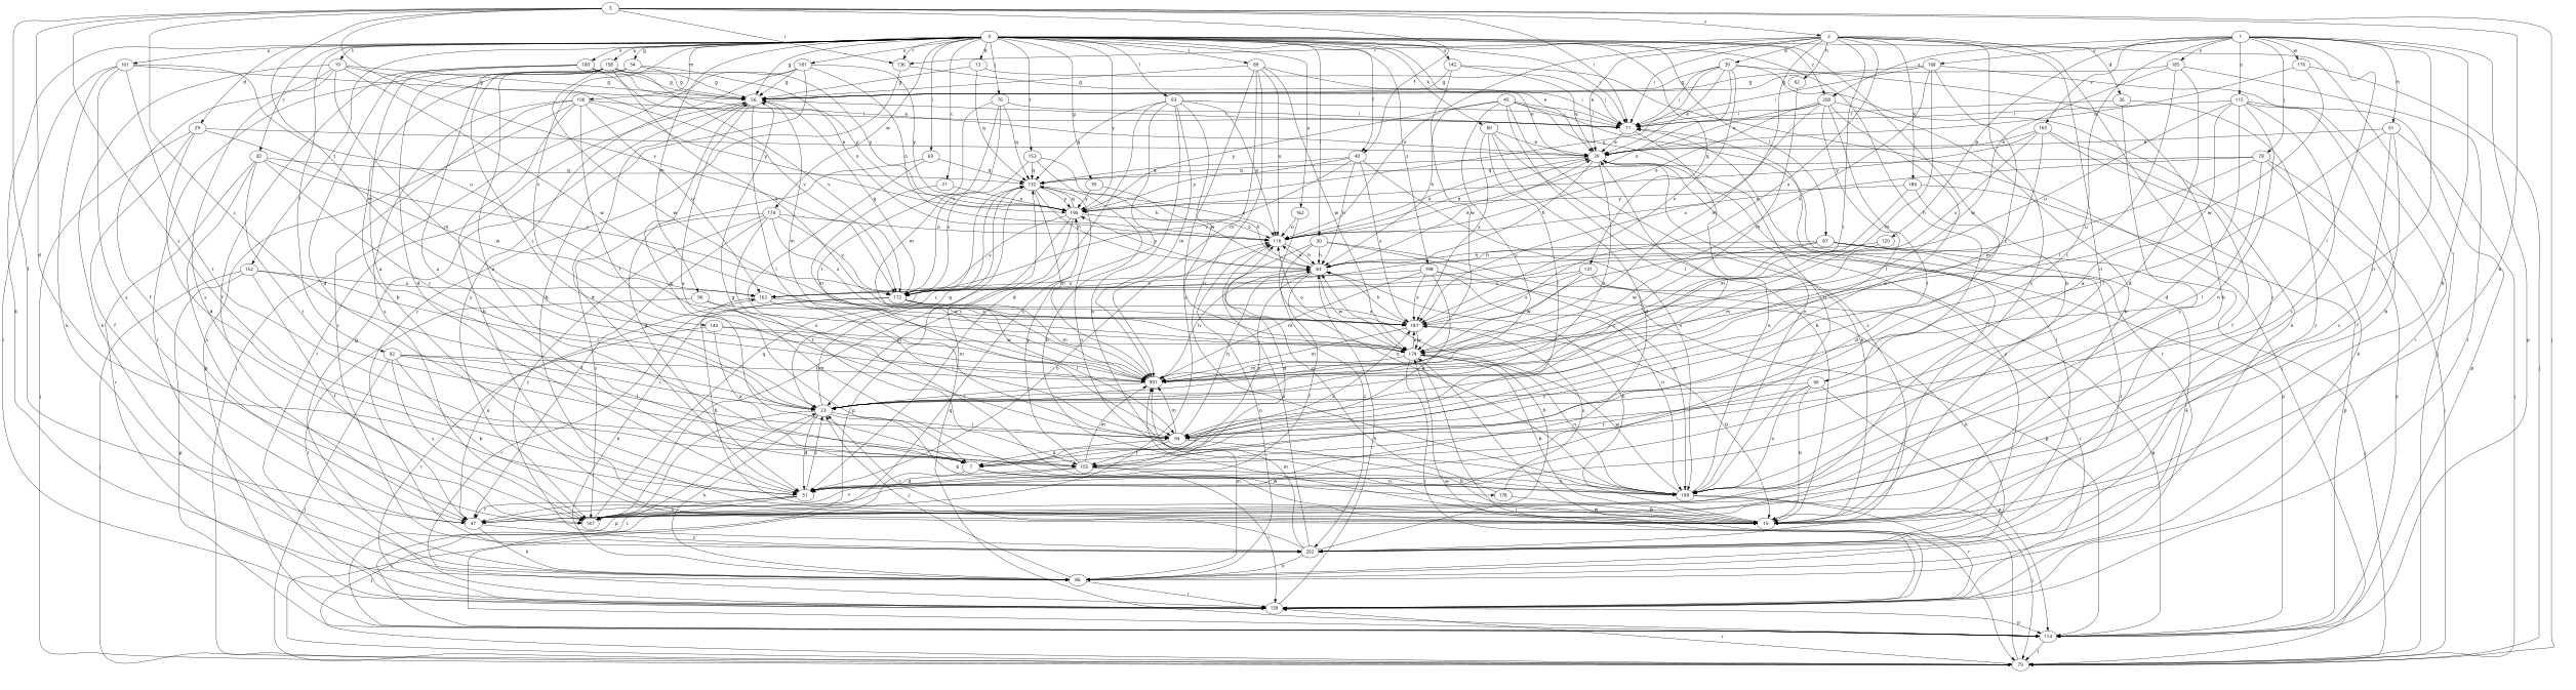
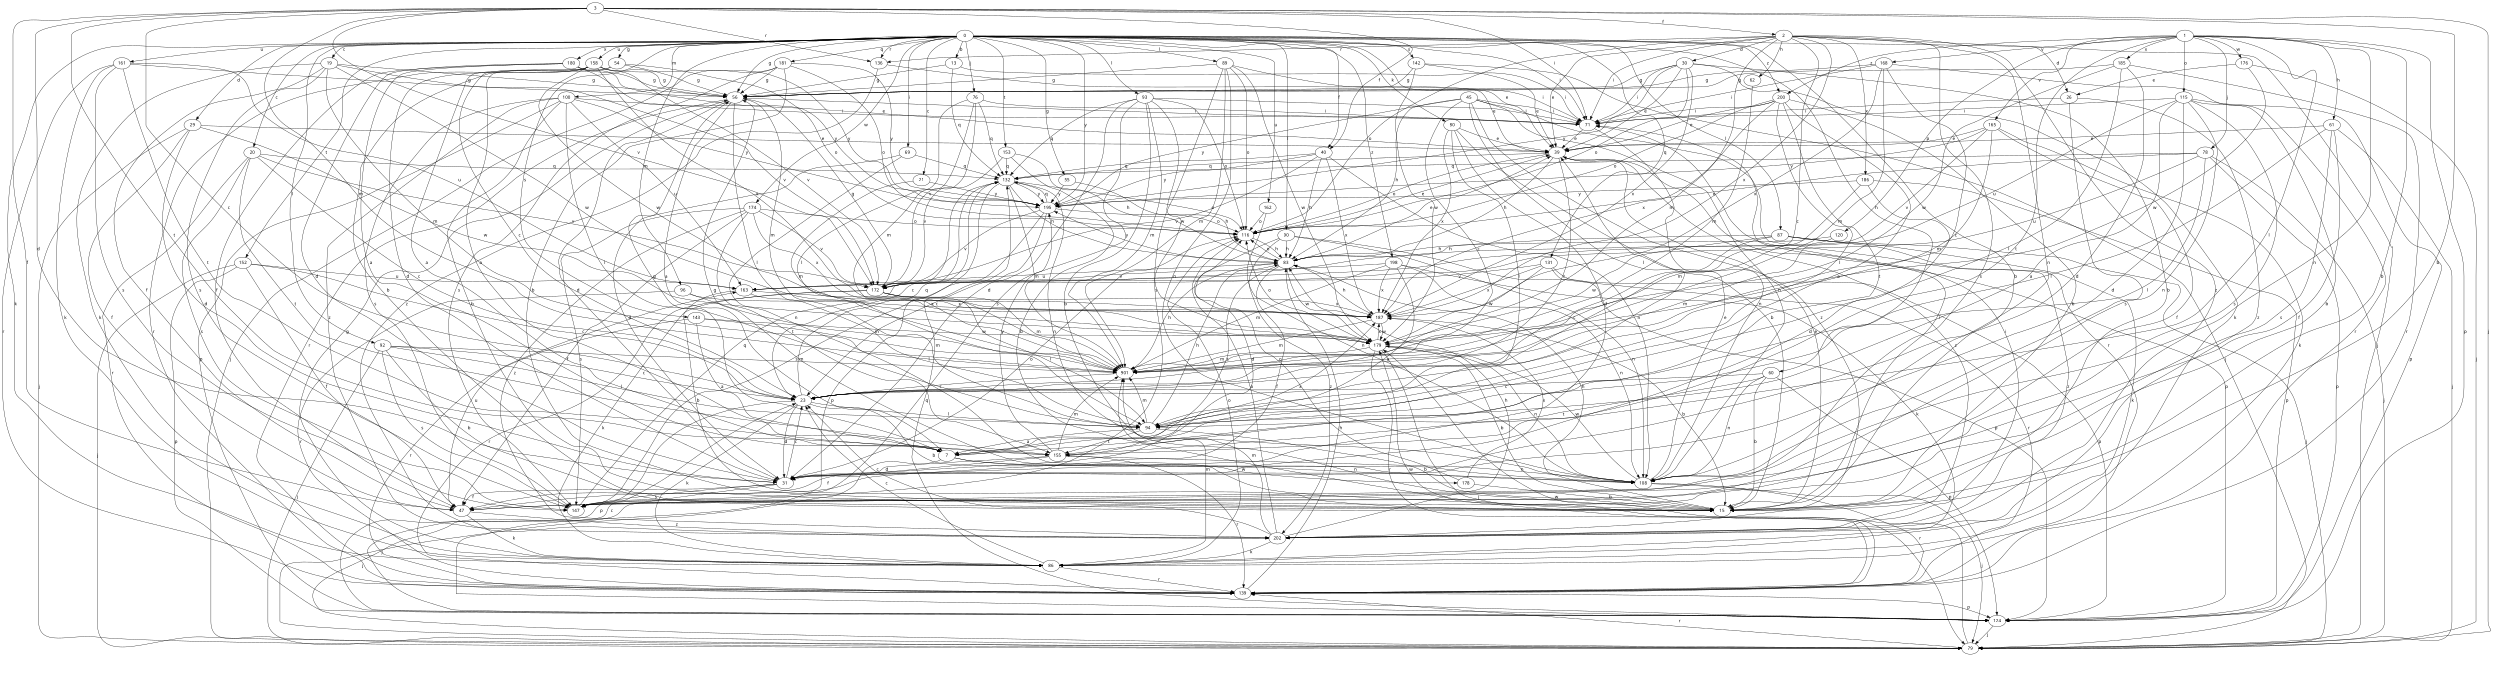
  strict digraph {
    fontname="Noto Sans"
    node [fontname="Noto Sans"]
    edge [fontname="Noto Sans"]
    0
    13
    15
    19
    20
    21
    26
    29
    39
    40
    54
    55
    56
    60
    69
    71
    76
    80
    86
    87
    89
    90
    92
    93
    96
    100
    131
    136
    142
    143
    152
    153
    158
    161
    162
    174
    180
    181
    195
    198
    200
    132
    n43 [label=83]
    n44 [label=901]
    147
    47
    172
    179
    155
    23
    139
    202
    79
    31
    124
    116
    108
    187
    7
    94
    163
    1
    61
    78
    115
    120
    165
    168
    176
    185
    2
    30
    62
    186
    3
    45
    178
    0 -> 13 [label=b]
    0 -> 15 [label=b]
    0 -> 19 [label=c]
    0 -> 20 [label=c]
    0 -> 21 [label=c]
    0 -> 26 [label=d]
    0 -> 29 [label=d]
    0 -> 39 [label=e]
    0 -> 40 [label=f]
    0 -> 54 [label=g]
    0 -> 55 [label=g]
    0 -> 56 [label=g]
    0 -> 60 [label=h]
    0 -> 69 [label=i]
    0 -> 71 [label=i]
    0 -> 76 [label=j]
    0 -> 80 [label=k]
    0 -> 86 [label=k]
    0 -> 87 [label=l]
    0 -> 89 [label=l]
    0 -> 90 [label=l]
    0 -> 92 [label=l]
    0 -> 93 [label=l]
    0 -> 96 [label=m]
    0 -> 100 [label=m]
    0 -> 131 [label=q]
    0 -> 136 [label=r]
    0 -> 142 [label=s]
    0 -> 143 [label=s]
    0 -> 152 [label=t]
    0 -> 153 [label=t]
    0 -> 158 [label=u]
    0 -> 161 [label=u]
    0 -> 162 [label=u]
    0 -> 174 [label=w]
    0 -> 180 [label=x]
-   0 -> 181 [label=x]
+   0 -> 181 [label=q]
    0 -> 195 [label=y]
    0 -> 198 [label=z]
    0 -> 200 [label=z]
    13 -> 56 [label=g]
    13 -> 71 [label=i]
    13 -> 132 [label=q]
    15 -> 39 [label=e]
    15 -> 71 [label=i]
    15 -> n43 [label=h]
    19 -> 56 [label=g]
    19 -> 86 [label=k]
    19 -> n44 [label=m]
    19 -> 147 [label=s]
    19 -> 47 [label=f]
    19 -> 172 [label=v]
    19 -> 179 [label=w]
    20 -> 132 [label=q]
    20 -> 147 [label=s]
    20 -> 172 [label=v]
    20 -> 155 [label=t]
    20 -> 23 [label=c]
    20 -> 139 [label=r]
    21 -> 195 [label=y]
    21 -> n44 [label=m]
    26 -> 71 [label=i]
    26 -> 147 [label=s]
    26 -> 202 [label=z]
    29 -> 39 [label=e]
    29 -> 47 [label=f]
    29 -> 179 [label=w]
    29 -> 79 [label=j]
    29 -> 31 [label=d]
    39 -> 132 [label=q]
    39 -> n43 [label=h]
    39 -> 23 [label=c]
    39 -> 202 [label=z]
    39 -> 124 [label=p]
    39 -> 116 [label=o]
    40 -> 195 [label=y]
    40 -> 132 [label=q]
    40 -> n43 [label=h]
    40 -> 172 [label=v]
    40 -> 108 [label=n]
    40 -> 187 [label=x]
    54 -> 15 [label=b]
    54 -> 56 [label=g]
    54 -> 116 [label=o]
    54 -> 7 [label=a]
    55 -> 195 [label=y]
    55 -> n43 [label=h]
    56 -> 71 [label=i]
    56 -> n44 [label=m]
    56 -> 139 [label=r]
    56 -> 31 [label=d]
    56 -> 7 [label=a]
    56 -> 94 [label=l]
    60 -> 15 [label=b]
    60 -> 155 [label=t]
    60 -> 23 [label=c]
    60 -> 124 [label=p]
    60 -> 108 [label=n]
    69 -> 132 [label=q]
    69 -> 31 [label=d]
    69 -> 108 [label=n]
    71 -> 39 [label=e]
    71 -> 108 [label=n]
    76 -> 71 [label=i]
    76 -> 132 [label=q]
    76 -> n44 [label=m]
    76 -> 172 [label=v]
    76 -> 94 [label=l]
    80 -> 15 [label=b]
    80 -> 39 [label=e]
    80 -> 31 [label=d]
    80 -> 187 [label=x]
    80 -> 94 [label=l]
    86 -> 56 [label=g]
    86 -> n44 [label=m]
    86 -> 23 [label=c]
    86 -> 139 [label=r]
    86 -> 116 [label=o]
    87 -> 86 [label=k]
    87 -> n43 [label=h]
    87 -> 179 [label=w]
    87 -> 23 [label=c]
    87 -> 202 [label=z]
    87 -> 79 [label=j]
    89 -> 39 [label=e]
    89 -> 56 [label=g]
    89 -> n44 [label=m]
    89 -> 147 [label=s]
    89 -> 179 [label=w]
    89 -> 116 [label=o]
    89 -> 108 [label=n]
    90 -> n43 [label=h]
    90 -> 202 [label=z]
    90 -> 31 [label=d]
    90 -> 124 [label=p]
    90 -> 108 [label=n]
    92 -> 15 [label=b]
    92 -> n44 [label=m]
    92 -> 147 [label=s]
    92 -> 23 [label=c]
    92 -> 79 [label=j]
    92 -> 94 [label=l]
    93 -> 15 [label=b]
    93 -> 71 [label=i]
    93 -> 132 [label=q]
    93 -> n44 [label=m]
    93 -> 147 [label=s]
    93 -> 179 [label=w]
    93 -> 31 [label=d]
    93 -> 116 [label=o]
    96 -> n44 [label=m]
    96 -> 139 [label=r]
    96 -> 187 [label=x]
    100 -> 15 [label=b]
    100 -> 71 [label=i]
    100 -> 195 [label=y]
    100 -> 147 [label=s]
    100 -> 202 [label=z]
    100 -> 124 [label=p]
    100 -> 94 [label=l]
    100 -> 163 [label=u]
    131 -> 172 [label=v]
    131 -> 179 [label=w]
    131 -> 139 [label=r]
    131 -> 124 [label=p]
    131 -> 187 [label=x]
    136 -> 71 [label=i]
    136 -> 202 [label=z]
    142 -> 39 [label=e]
    142 -> 56 [label=g]
    142 -> 179 [label=w]
    142 -> 79 [label=j]
    143 -> n44 [label=m]
    143 -> 179 [label=w]
    143 -> 139 [label=r]
    143 -> 7 [label=a]
    152 -> 47 [label=f]
    152 -> 23 [label=c]
    152 -> 79 [label=j]
    152 -> 124 [label=p]
    152 -> 163 [label=u]
    153 -> 15 [label=b]
    153 -> 132 [label=q]
    153 -> n43 [label=h]
    153 -> 172 [label=v]
    158 -> 56 [label=g]
    158 -> 195 [label=y]
    158 -> 172 [label=v]
    158 -> 179 [label=w]
    158 -> 23 [label=c]
    158 -> 139 [label=r]
    158 -> 31 [label=d]
    158 -> 187 [label=x]
    158 -> 7 [label=a]
    161 -> 56 [label=g]
    161 -> 86 [label=k]
    161 -> 147 [label=s]
    161 -> 155 [label=t]
    161 -> 139 [label=r]
    161 -> 163 [label=u]
    162 -> 116 [label=o]
    162 -> 108 [label=n]
    174 -> 147 [label=s]
    174 -> 47 [label=f]
    174 -> 172 [label=v]
    174 -> 155 [label=t]
    174 -> 202 [label=z]
    174 -> 116 [label=o]
    174 -> 187 [label=x]
    180 -> 39 [label=e]
    180 -> 56 [label=g]
    180 -> 195 [label=y]
    180 -> 47 [label=f]
    180 -> 31 [label=d]
    180 -> 7 [label=a]
    181 -> 15 [label=b]
    181 -> 56 [label=g]
    181 -> 195 [label=y]
    181 -> 147 [label=s]
    181 -> 79 [label=j]
    181 -> 116 [label=o]
    195 -> 132 [label=q]
    195 -> 147 [label=s]
    195 -> 172 [label=v]
    195 -> 23 [label=c]
    195 -> 116 [label=o]
    198 -> 86 [label=k]
    198 -> n44 [label=m]
    198 -> 172 [label=v]
    198 -> 108 [label=n]
    198 -> 187 [label=x]
    198 -> 7 [label=a]
    200 -> 15 [label=b]
    200 -> 39 [label=e]
    200 -> 71 [label=i]
    200 -> 155 [label=t]
    200 -> 116 [label=o]
    200 -> 187 [label=x]
    200 -> 7 [label=a]
    200 -> 94 [label=l]
    132 -> 195 [label=y]
    132 -> n43 [label=h]
    132 -> n44 [label=m]
    132 -> 23 [label=c]
    132 -> 124 [label=p]
    132 -> 116 [label=o]
    132 -> 108 [label=n]
    n43 -> 39 [label=e]
    n43 -> 195 [label=y]
    n43 -> 47 [label=f]
    n43 -> 179 [label=w]
    n43 -> 155 [label=t]
    n43 -> 116 [label=o]
    n43 -> 163 [label=u]
    n44 -> n43 [label=h]
    n44 -> 23 [label=c]
    147 -> 132 [label=q]
    47 -> 86 [label=k]
    47 -> 202 [label=z]
    47 -> 163 [label=u]
    172 -> 56 [label=g]
    172 -> 86 [label=k]
    172 -> n44 [label=m]
    172 -> 139 [label=r]
    172 -> 187 [label=x]
    172 -> 94 [label=l]
    179 -> 15 [label=b]
    179 -> n44 [label=m]
    179 -> 139 [label=r]
    179 -> 79 [label=j]
    179 -> 116 [label=o]
    179 -> 108 [label=n]
    179 -> 187 [label=x]
    155 -> 195 [label=y]
    155 -> n44 [label=m]
    155 -> 47 [label=f]
    155 -> 139 [label=r]
    155 -> 31 [label=d]
    155 -> 108 [label=n]
    23 -> 15 [label=b]
    23 -> 86 [label=k]
    23 -> 132 [label=q]
    23 -> 31 [label=d]
    23 -> 124 [label=p]
    23 -> 94 [label=l]
    139 -> n43 [label=h]
    139 -> 179 [label=w]
    139 -> 124 [label=p]
    202 -> 71 [label=i]
    202 -> 86 [label=k]
    202 -> n43 [label=h]
    202 -> n44 [label=m]
    202 -> 23 [label=c]
    202 -> 116 [label=o]
    79 -> 179 [label=w]
    79 -> 139 [label=r]
    31 -> 147 [label=s]
    31 -> 47 [label=f]
    31 -> 23 [label=c]
    31 -> 79 [label=j]
    31 -> 116 [label=o]
    124 -> 132 [label=q]
    124 -> 23 [label=c]
    124 -> 79 [label=j]
    116 -> 39 [label=e]
    116 -> n43 [label=h]
    108 -> 39 [label=e]
    108 -> 56 [label=g]
    108 -> 179 [label=w]
    108 -> 139 [label=r]
    108 -> 79 [label=j]
    187 -> 15 [label=b]
    187 -> n43 [label=h]
    187 -> n44 [label=m]
    187 -> 179 [label=w]
    7 -> 56 [label=g]
    7 -> 79 [label=j]
    7 -> 108 [label=n]
    7 -> 187 [label=x]
    7 -> 178 [label=w]
    94 -> 15 [label=b]
    94 -> n43 [label=h]
    94 -> n44 [label=m]
    94 -> 155 [label=t]
    94 -> 7 [label=a]
    163 -> 15 [label=b]
    163 -> 187 [label=x]
    163 -> 94 [label=l]
    1 -> 15 [label=b]
    1 -> 200 [label=z]
    1 -> 155 [label=t]
    1 -> 124 [label=p]
    1 -> 108 [label=n]
    1 -> 94 [label=l]
    1 -> 61 [label=h]
    1 -> 78 [label=j]
    1 -> 115 [label=o]
    1 -> 120 [label=p]
    1 -> 165 [label=v]
    1 -> 168 [label=v]
    1 -> 176 [label=w]
    1 -> 185 [label=x]
    61 -> 39 [label=e]
    61 -> 147 [label=s]
    61 -> 47 [label=f]
    61 -> 79 [label=j]
    61 -> 94 [label=l]
    78 -> 132 [label=q]
    78 -> 79 [label=j]
    78 -> 124 [label=p]
    78 -> 116 [label=o]
    78 -> 94 [label=l]
    78 -> 163 [label=u]
    115 -> 15 [label=b]
    115 -> 71 [label=i]
    115 -> 147 [label=s]
    115 -> 31 [label=d]
    115 -> 124 [label=p]
    115 -> 108 [label=n]
    115 -> 7 [label=a]
    115 -> 163 [label=u]
    120 -> n43 [label=h]
    120 -> n44 [label=m]
    165 -> 39 [label=e]
    165 -> 86 [label=k]
    165 -> 195 [label=y]
    165 -> n44 [label=m]
    165 -> 47 [label=f]
    165 -> 172 [label=v]
    168 -> 56 [label=g]
    168 -> 71 [label=i]
    168 -> n44 [label=m]
    168 -> 23 [label=c]
    168 -> 139 [label=r]
    168 -> 187 [label=x]
-   176 -> 39 [label=e]
+   176 -> 26 [label=e]
    176 -> 179 [label=w]
    176 -> 79 [label=j]
    185 -> 56 [label=g]
    185 -> 179 [label=w]
    185 -> 139 [label=r]
    185 -> 31 [label=d]
    185 -> 94 [label=l]
    2 -> 39 [label=e]
    2 -> 71 [label=i]
    2 -> 136 [label=r]
    2 -> n44 [label=m]
    2 -> 147 [label=s]
    2 -> 23 [label=c]
    2 -> 202 [label=z]
    2 -> 79 [label=j]
    2 -> 116 [label=o]
    2 -> 108 [label=n]
    2 -> 187 [label=x]
    2 -> 30 [label=d]
    2 -> 62 [label=h]
    2 -> 186 [label=x]
    30 -> 15 [label=b]
    30 -> 39 [label=e]
    30 -> 56 [label=g]
    30 -> 71 [label=i]
    30 -> 86 [label=k]
    30 -> 195 [label=y]
    30 -> 116 [label=o]
    30 -> 187 [label=x]
    62 -> n44 [label=m]
    186 -> 195 [label=y]
    186 -> n44 [label=m]
    186 -> 31 [label=d]
    186 -> 124 [label=p]
    3 -> 15 [label=b]
    3 -> 40 [label=f]
    3 -> 71 [label=i]
    3 -> 136 [label=r]
    3 -> n44 [label=m]
    3 -> 47 [label=f]
    3 -> 172 [label=v]
    3 -> 155 [label=t]
    3 -> 23 [label=c]
    3 -> 79 [label=j]
    3 -> 31 [label=d]
    3 -> 2 [label=f]
    45 -> 71 [label=i]
    45 -> 195 [label=y]
    45 -> n43 [label=h]
    45 -> 23 [label=c]
    45 -> 139 [label=r]
    45 -> 202 [label=z]
    45 -> 108 [label=n]
    45 -> 94 [label=l]
    178 -> 15 [label=b]
    178 -> 116 [label=o]
    178 -> 187 [label=x]
  }
